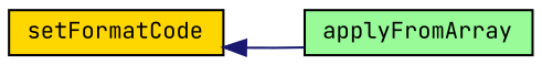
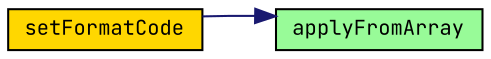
  digraph {
    rankdir=LR
    fontname="JetBrains Mono"
    node [color=black fontname="JetBrains Mono" fontsize=10 shape=record style=filled]
    n1 [fillcolor=gold fontcolor=black height=0.2 label=setFormatCode width=0.4]
    n2 [fillcolor=palegreen height=0.2 label=applyFromArray width=0.4]
-   n1 -> n2 [color=midnightblue dir=back fontname="JetBrains Mono" fontsize=10 labelfontname=Helvetica labelfontsize=10 style=solid]
+   n2 -> n1 [color=midnightblue dir=back fontname="JetBrains Mono" fontsize=10 labelfontname=Helvetica labelfontsize=10 style=solid]
  }
